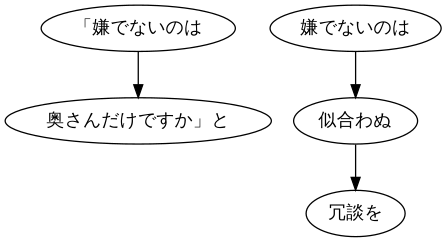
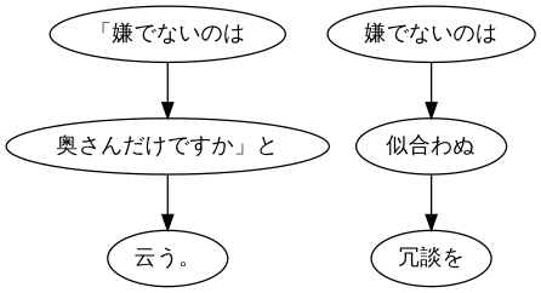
  digraph {
    n1 [label="「嫌でないのは"]
    n2 [label="奥さんだけですか」と"]
+   n3 [label="云う。"]
    n4 [label="嫌でないのは"]
    n5 [label="似合わぬ"]
    n6 [label="冗談を"]
    n1 -> n2
+   n2 -> n3
    n4 -> n5
    n5 -> n6
  }
